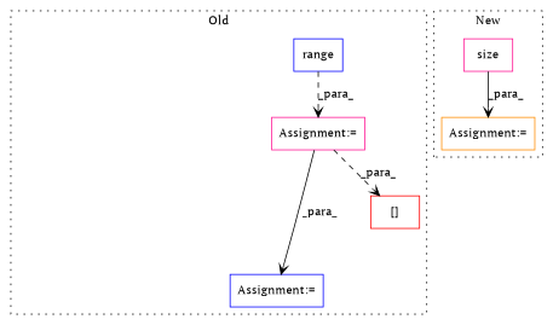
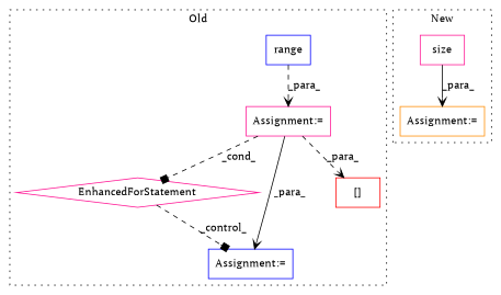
  digraph {
    fontname="PT Serif"
    node [a=7 l="57,2" s="3385,3477" shape=box color=deeppink fontname="PT Serif"]
    edge [style=dashed arrowhead=vee fontname="PT Serif"]
    n1 [a=32 l="6,1" label=range s="3452,3476" color=blue]
    n2 [label="Assignment:="]
+   n3 [a=70 label=EnhancedForStatement shape=diamond]
    n4 [l=2 label="Assignment:=" s=3498 color=blue]
    n5 [a=2 l="24,2" label="[]" s="3516,3601" color=red]
    n6 [a=32 l="5,1" label=size s="3884,3890"]
    n7 [l=9 label="Assignment:=" s=3867 color=darkorange]
    subgraph cluster_1 {
      label=Old
      style=dotted
      n1
      n2
+     n3
      n4
      n5
    }
    subgraph cluster_2 {
      label=New
      style=dotted
      n6
      n7
    }
    n1 -> n2 [label=_para_]
+   n2 -> n3 [label=_cond_ arrowhead=box]
    n2 -> n4 [label=_para_ style=solid]
    n2 -> n5 [label=_para_]
+   n3 -> n4 [label=_control_ arrowhead=box]
    n6 -> n7 [label=_para_ style=solid]
  }
